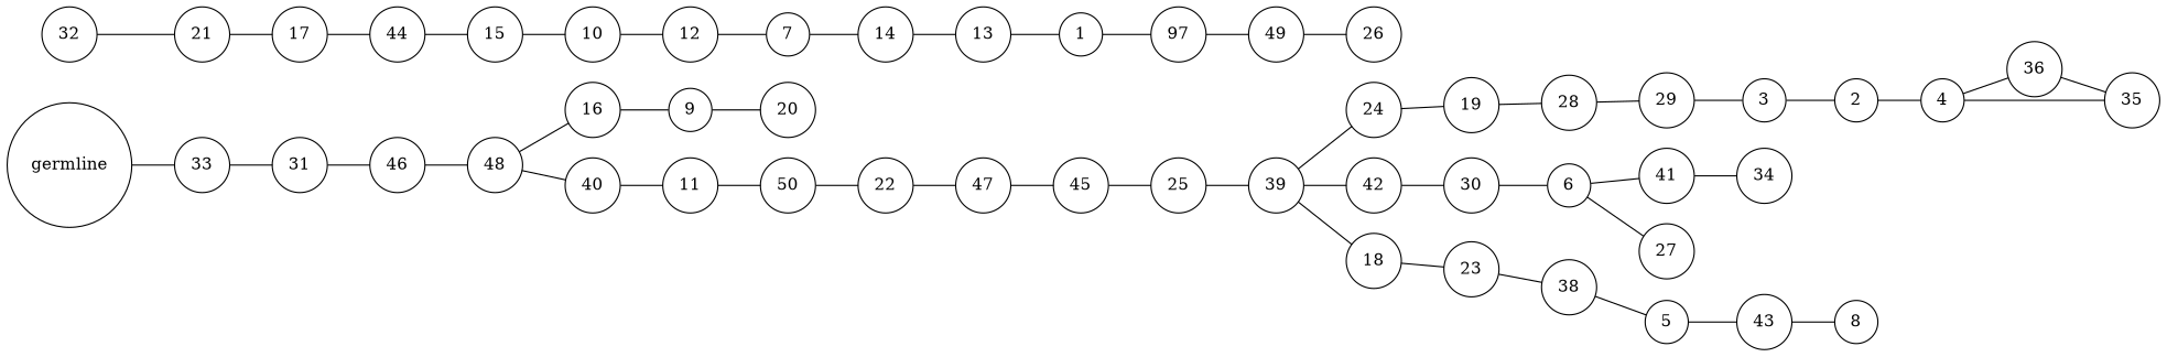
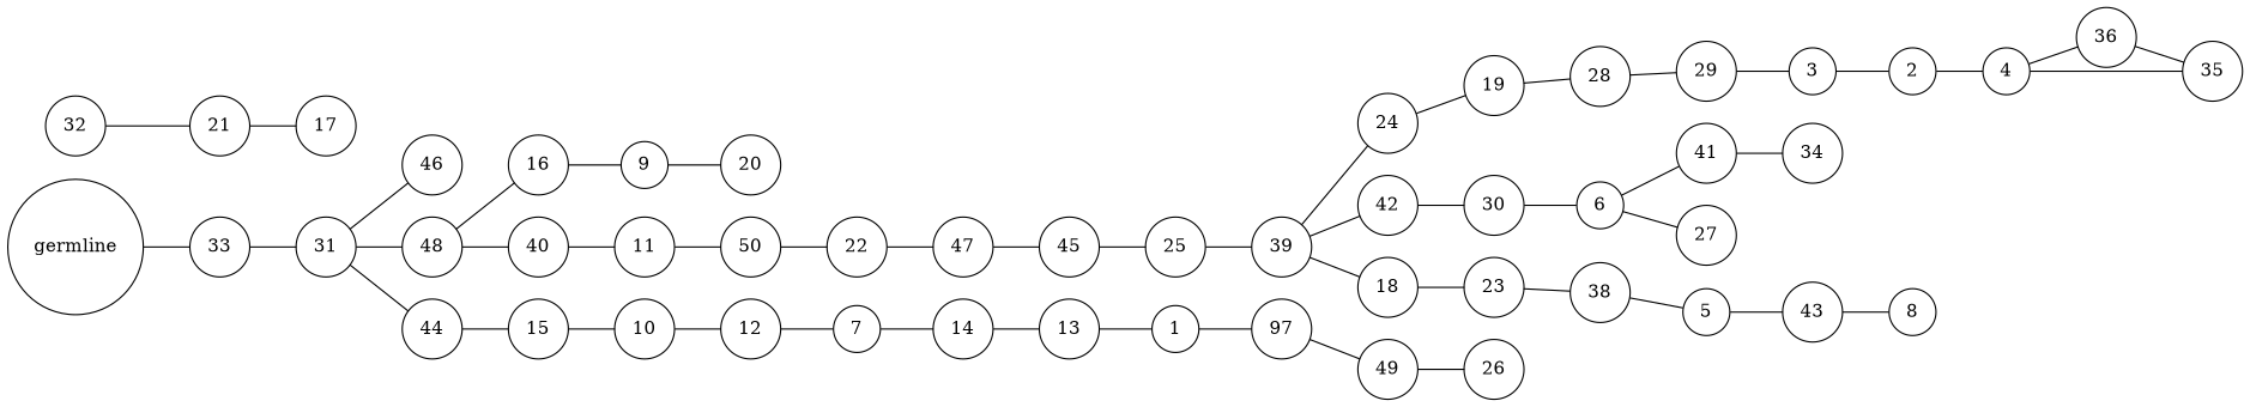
  graph {
    rankdir=LR
    splines=line
    node [shape=circle]
    n1 [label=germline]
    n2 [label=33]
    n3 [label=31]
    n4 [label=46]
    n5 [label=48]
    n6 [label=16]
    n7 [label=40]
    n8 [label=9]
    n9 [label=11]
    n10 [label=20]
    n11 [label=50]
    n12 [label=22]
    n13 [label=47]
    n14 [label=45]
    n15 [label=25]
    n16 [label=39]
    n17 [label=24]
    n18 [label=42]
    n19 [label=18]
    n20 [label=19]
    n21 [label=30]
    n22 [label=23]
    n23 [label=28]
    n24 [label=29]
    n25 [label=3]
    n26 [label=2]
    n27 [label=4]
    n28 [label=36]
    n29 [label=35]
    n30 [label=32]
    n31 [label=21]
    n32 [label=17]
    n33 [label=44]
    n34 [label=15]
    n35 [label=10]
    n36 [label=12]
    n37 [label=7]
    n38 [label=14]
    n39 [label=13]
    n40 [label=1]
    n41 [label=97]
    n42 [label=49]
    n43 [label=26]
    n44 [label=6]
    n45 [label=41]
    n46 [label=27]
    n47 [label=34]
    n48 [label=38]
    n49 [label=5]
    n50 [label=43]
    n51 [label=8]
    n1 -- n2
    n2 -- n3
    n3 -- n4
-   n4 -- n5
+   n3 -- n5
    n5 -- n6
    n5 -- n7
    n6 -- n8
    n7 -- n9
    n8 -- n10
    n9 -- n11
    n11 -- n12
    n12 -- n13
    n13 -- n14
    n14 -- n15
    n15 -- n16
    n16 -- n17
    n16 -- n18
    n16 -- n19
    n17 -- n20
    n18 -- n21
    n19 -- n22
    n20 -- n23
    n21 -- n44
    n22 -- n48
    n23 -- n24
    n24 -- n25
    n25 -- n26
    n26 -- n27
    n27 -- n28
    n28 -- n29
    n29 -- n27
    n30 -- n31
    n31 -- n32
-   n32 -- n33
+   n3 -- n33
    n33 -- n34
    n34 -- n35
    n35 -- n36
    n36 -- n37
    n37 -- n38
    n38 -- n39
    n39 -- n40
    n40 -- n41
    n41 -- n42
    n42 -- n43
    n44 -- n45
    n44 -- n46
    n45 -- n47
    n48 -- n49
    n49 -- n50
    n50 -- n51
  }
